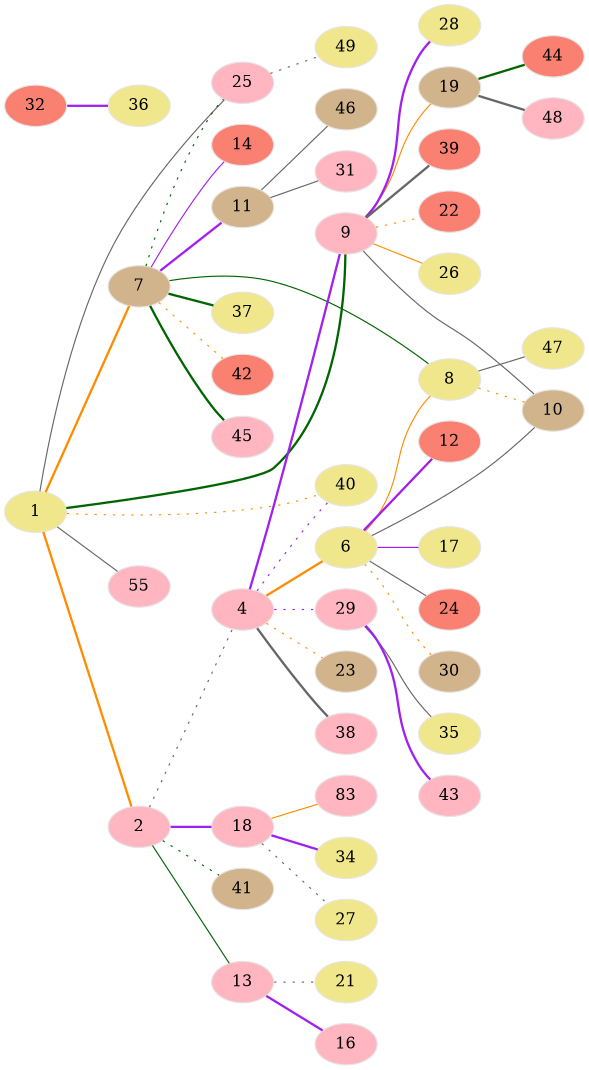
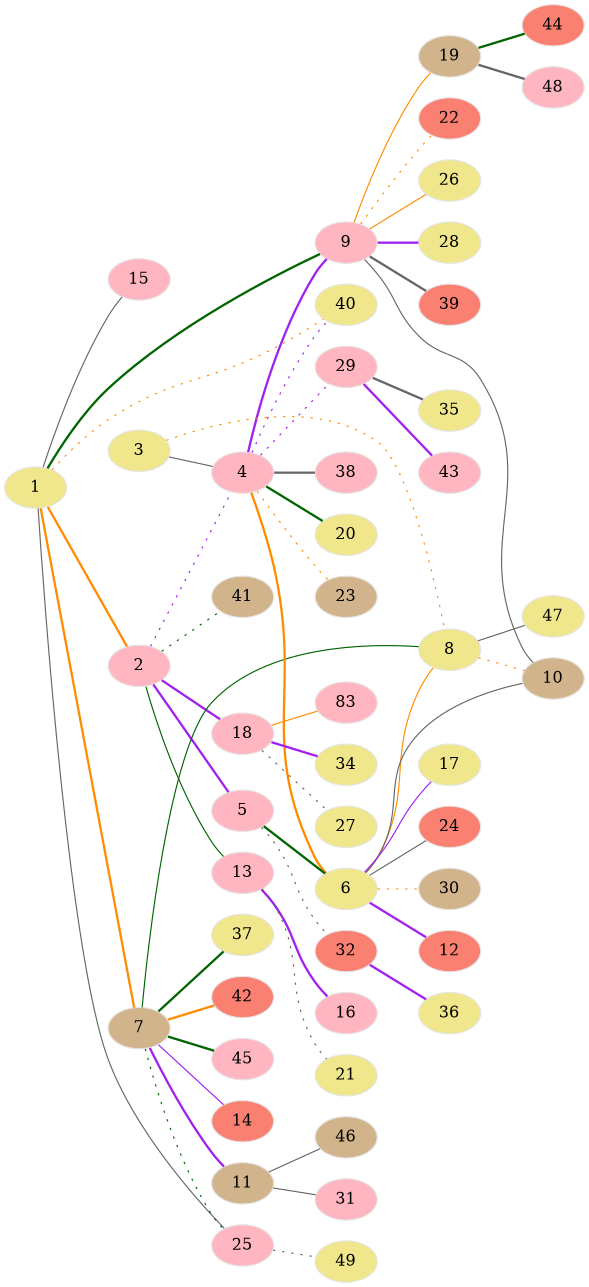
  graph {
    rankdir=LR
    node [color=gray90 fillcolor=khaki style=filled]
    edge [color=gray40 style=bold]
    2 [fillcolor=lightpink]
    1
    7 [fillcolor=tan]
    9 [fillcolor=lightpink]
-   15 [fillcolor=lightpink label=55]
+   15 [fillcolor=lightpink]
    25 [fillcolor=lightpink]
    40
    4 [fillcolor=lightpink]
+   5 [fillcolor=lightpink]
    13 [fillcolor=lightpink]
    18 [fillcolor=lightpink]
    41 [fillcolor=tan]
    8
    11 [fillcolor=tan]
    14 [fillcolor=salmon]
    37
    42 [fillcolor=salmon]
    45 [fillcolor=lightpink]
    10 [fillcolor=tan]
    19 [fillcolor=tan]
    22 [fillcolor=salmon]
    26
    28
    39 [fillcolor=salmon]
    49
    6
+   20
    23 [fillcolor=tan]
    29 [fillcolor=lightpink]
    38 [fillcolor=lightpink]
    32 [fillcolor=salmon]
    16 [fillcolor=lightpink]
    21
    27
    n35 [fillcolor=lightpink label=83]
    34
+   3
    47
    12 [fillcolor=salmon]
    17
    24 [fillcolor=salmon]
    30 [fillcolor=tan]
    35
    43 [fillcolor=lightpink]
    36
    31 [fillcolor=lightpink]
    46 [fillcolor=tan]
    44 [fillcolor=salmon]
    48 [fillcolor=lightpink]
-   2 -- 4 [style=dotted]
+   2 -- 4 [color=purple style=dotted]
+   2 -- 5 [color=purple]
    2 -- 13 [color=darkgreen style=solid]
    2 -- 18 [color=purple]
    2 -- 41 [color=darkgreen style=dotted]
    1 -- 2 [color=darkorange]
    1 -- 7 [color=darkorange]
    1 -- 9 [color=darkgreen]
    1 -- 15 [style=solid]
    1 -- 25 [style=solid]
    1 -- 40 [color=darkorange style=dotted]
    7 -- 25 [color=darkgreen style=dotted]
    7 -- 8 [color=darkgreen style=solid]
    7 -- 11 [color=purple]
    7 -- 14 [color=purple style=solid]
    7 -- 37 [color=darkgreen]
-   7 -- 42 [color=darkorange style=dotted]
+   7 -- 42 [color=darkorange]
    7 -- 45 [color=darkgreen]
    9 -- 10 [style=solid]
    9 -- 19 [color=darkorange style=solid]
    9 -- 22 [color=darkorange style=dotted]
    9 -- 26 [color=darkorange style=solid]
    9 -- 28 [color=purple]
    9 -- 39
    25 -- 49 [style=dotted]
    4 -- 9 [color=purple]
    4 -- 40 [color=purple style=dotted]
    4 -- 6 [color=darkorange]
+   4 -- 20 [color=darkgreen]
    4 -- 23 [color=darkorange style=dotted]
    4 -- 29 [color=purple style=dotted]
    4 -- 38
+   5 -- 6 [color=darkgreen]
+   5 -- 32 [style=dotted]
    13 -- 16 [color=purple]
    13 -- 21 [style=dotted]
    18 -- 27 [style=dotted]
    18 -- n35 [color=darkorange style=solid]
    18 -- 34 [color=purple]
    8 -- 10 [color=darkorange style=dotted]
    8 -- 47 [style=solid]
    11 -- 31 [style=solid]
    11 -- 46 [style=solid]
    19 -- 44 [color=darkgreen]
    19 -- 48
    6 -- 8 [color=darkorange style=solid]
    6 -- 10 [style=solid]
    6 -- 12 [color=purple]
    6 -- 17 [color=purple style=solid]
    6 -- 24 [style=solid]
    6 -- 30 [color=darkorange style=dotted]
-   29 -- 35 [style=solid]
+   29 -- 35
    29 -- 43 [color=purple]
    32 -- 36 [color=purple]
+   3 -- 4 [style=solid]
+   3 -- 8 [color=darkorange style=dotted]
  }
